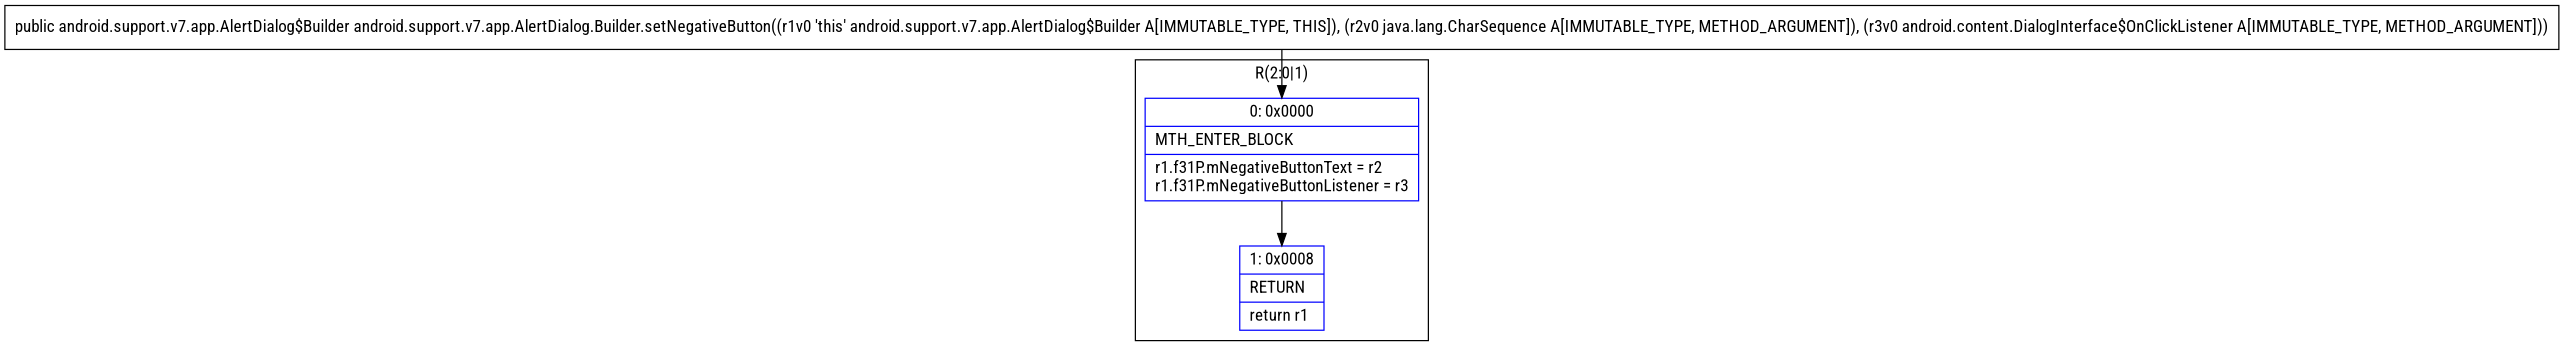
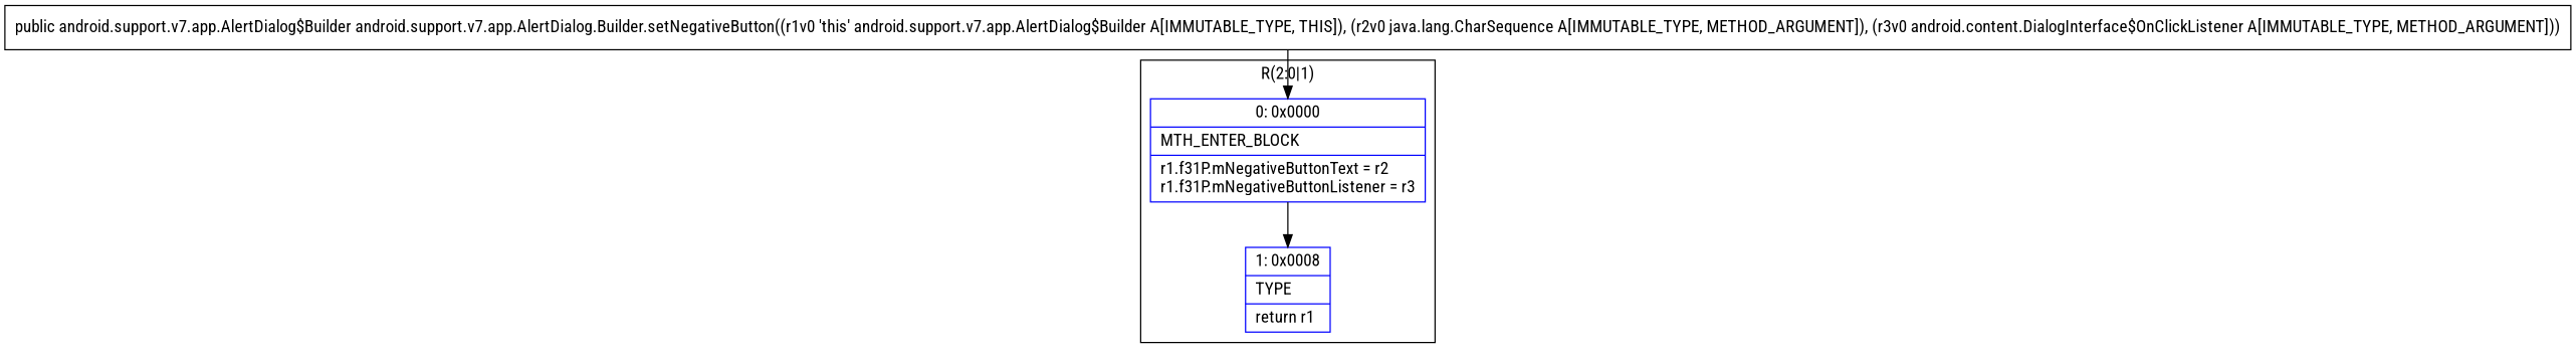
  digraph {
    fontname="Roboto Condensed"
    node [color=blue shape=record fontname="Roboto Condensed"]
    edge [fontname="Roboto Condensed"]
    n1 [label="{0\:\ 0x0000|MTH_ENTER_BLOCK\l|r1.f31P.mNegativeButtonText = r2\lr1.f31P.mNegativeButtonListener = r3\l}"]
-   n2 [label="{1\:\ 0x0008|RETURN\l|return r1\l}"]
+   n2 [label="{1\:\ 0x0008|TYPE\l|return r1\l}"]
    n3 [label="{public android.support.v7.app.AlertDialog$Builder android.support.v7.app.AlertDialog.Builder.setNegativeButton((r1v0 'this' android.support.v7.app.AlertDialog$Builder A[IMMUTABLE_TYPE, THIS]), (r2v0 java.lang.CharSequence A[IMMUTABLE_TYPE, METHOD_ARGUMENT]), (r3v0 android.content.DialogInterface$OnClickListener A[IMMUTABLE_TYPE, METHOD_ARGUMENT])) }" color=""]
    subgraph cluster_1 {
      label="R(2:0|1)"
      n1
      n2
    }
    n1 -> n2
    n3 -> n1
  }
